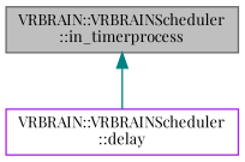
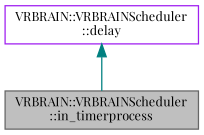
  digraph {
    rankdir=TB
    fontname="Playfair Display"
    node [fontname="Playfair Display" fontsize=10 shape=record style=filled]
    n1 [color=gray40 fillcolor=grey75 fontcolor=black height=0.2 label="VRBRAIN::VRBRAINScheduler\l::in_timerprocess" width=0.4]
    n2 [color=purple fillcolor=white height=0.2 label="VRBRAIN::VRBRAINScheduler\l::delay" width=0.4]
-   n1 -> n2 [color=teal dir=back fontname="Playfair Display" fontsize=10 labelfontname=Helvetica labelfontsize=10 style=solid]
+   n2 -> n1 [color=teal dir=back fontname="Playfair Display" fontsize=10 labelfontname=Helvetica labelfontsize=10 style=solid]
  }
